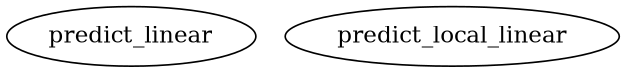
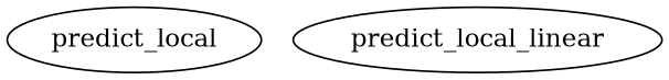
  digraph {
-   predict_linear
+   predict_linear [label=predict_local]
    predict_local_linear
  }
